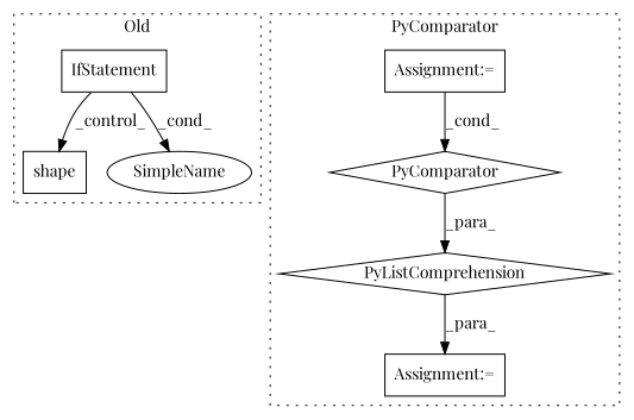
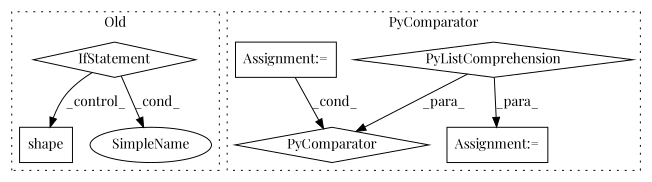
  digraph {
    fontname="Playfair Display"
    node [a=7 fontname="Playfair Display" l=36 s=46623 shape=box]
    edge [fontname="Playfair Display"]
    n1 [a=32 l="6,1" label=shape s="45807,45814"]
-   n2 [a=25 l=3 label=IfStatement s=45779]
+   n2 [a=25 l=3 label=IfStatement s=45779 shape=diamond]
    n3 [a=42 label=SimpleName shape=ellipse l="" s=""]
    n4 [a=113 label=PyComparator shape=diamond]
    n5 [a=109 l=141 label=PyListComprehension s=46526 shape=diamond]
    n6 [label="Assignment:="]
    n7 [l=18 label="Assignment:=" s=46508]
    subgraph cluster_1 {
      label=Old
      style=dotted
      n1
      n2
      n3
    }
    subgraph cluster_2 {
      label=PyComparator
      style=dotted
      n4
      n5
      n6
      n7
    }
    n2 -> n1 [label=_control_]
    n2 -> n3 [label=_cond_]
-   n4 -> n5 [label=_para_]
+   n5 -> n4 [label=_para_]
    n5 -> n7 [label=_para_]
    n6 -> n4 [label=_cond_]
  }
